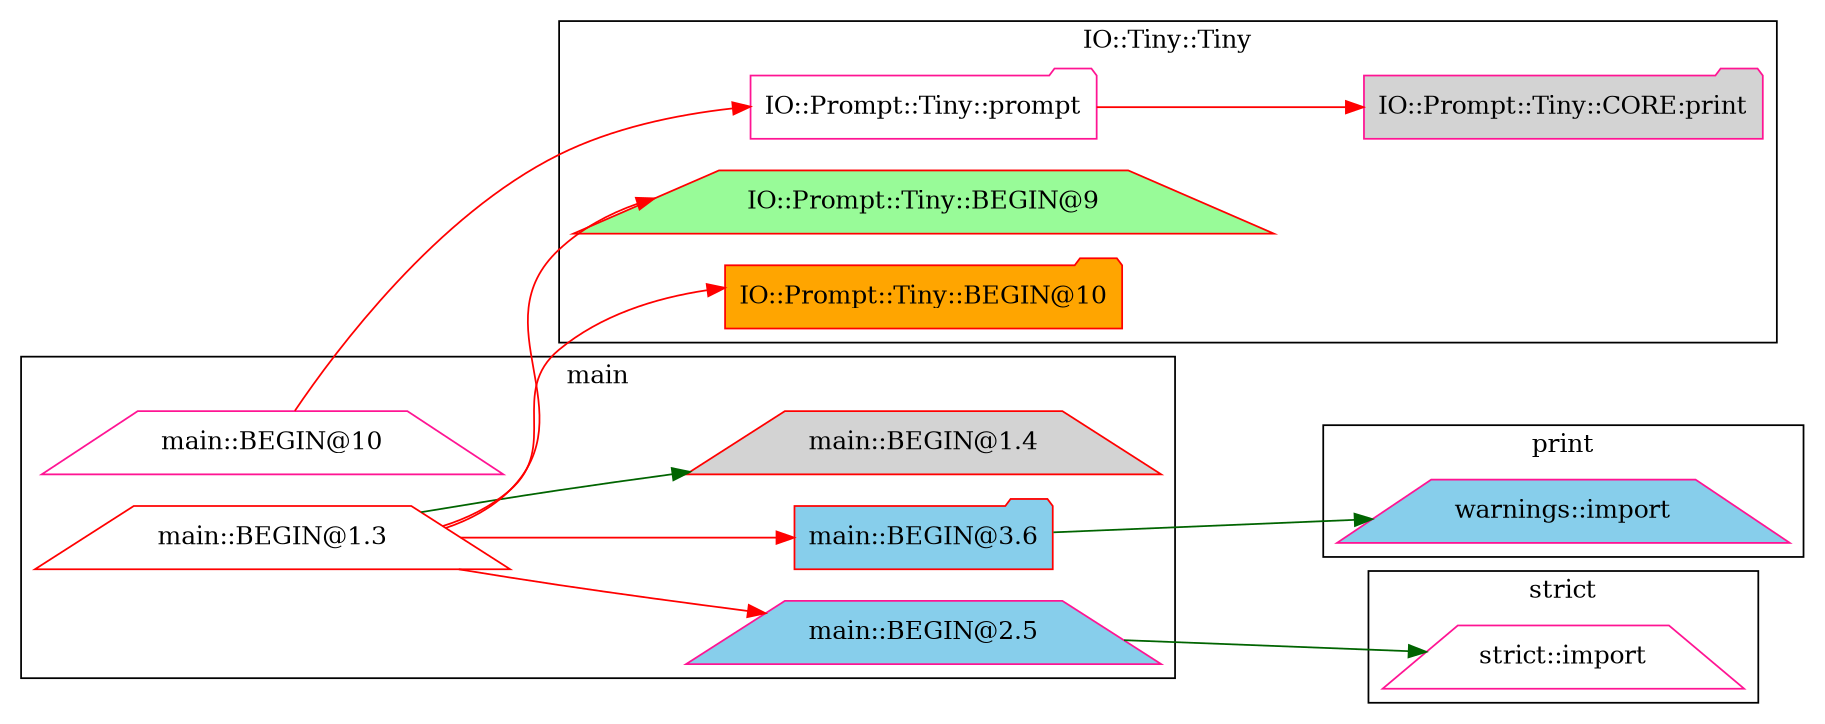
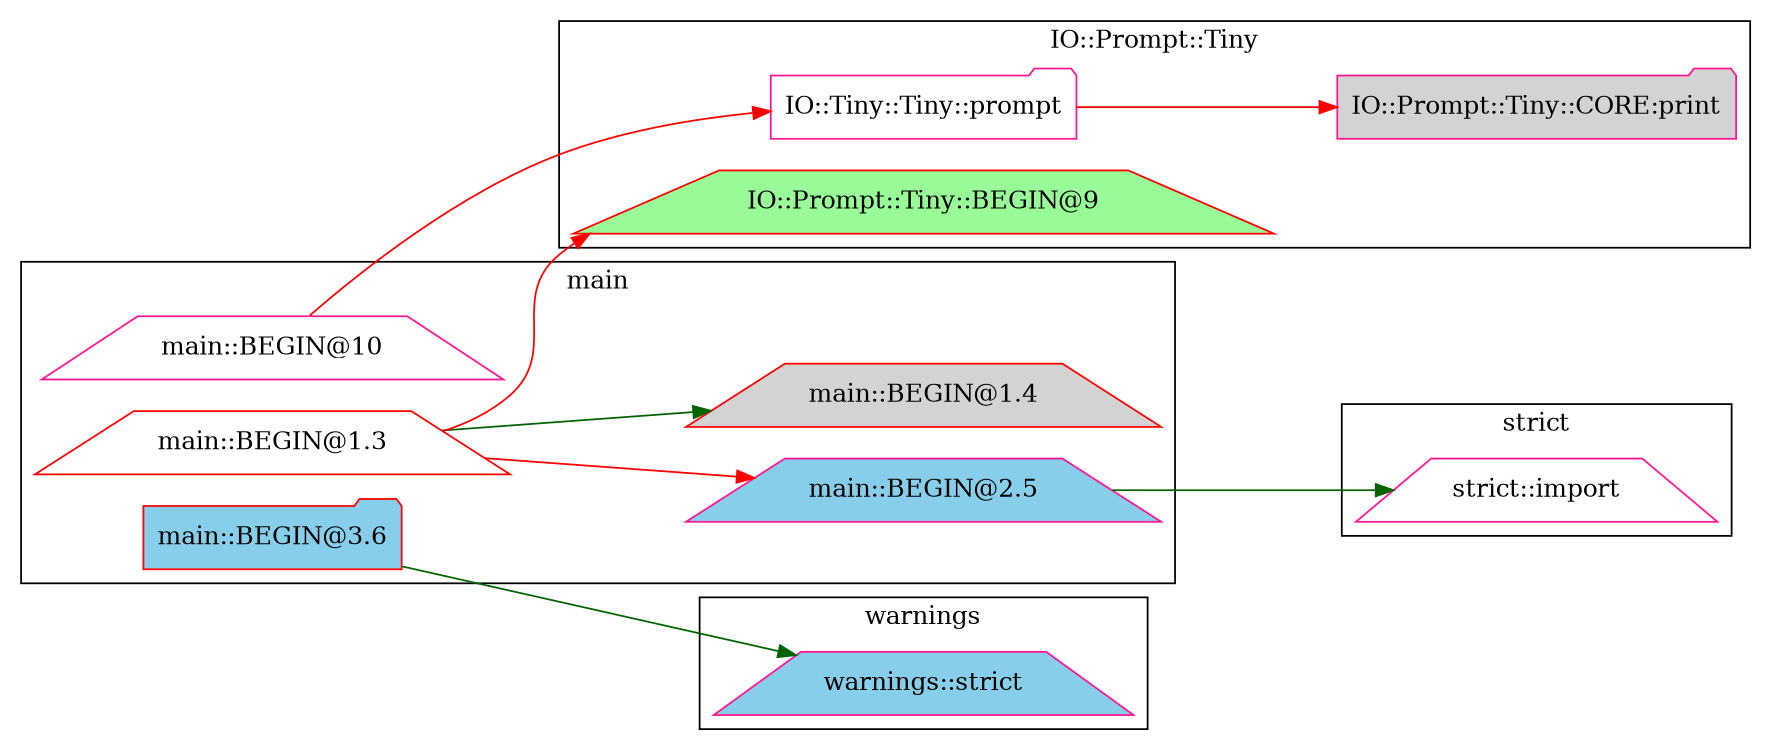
  digraph {
    rankdir=LR
    node [color=deeppink fillcolor=white shape=trapezium style=filled]
    edge [color=red]
    "main::BEGIN@1.3" [color=red]
    "main::BEGIN@3.6" [color=red fillcolor=skyblue shape=folder]
    "main::BEGIN@10"
    "main::BEGIN@2.5" [fillcolor=skyblue]
    "main::BEGIN@1.4" [color=red fillcolor=lightgrey]
-   "warnings::import" [fillcolor=skyblue]
+   "warnings::import" [fillcolor=skyblue label="warnings::strict"]
    "IO::Prompt::Tiny::BEGIN@9" [color=red fillcolor=palegreen]
-   "IO::Prompt::Tiny::prompt" [shape=folder]
+   "IO::Prompt::Tiny::prompt" [shape=folder label="IO::Tiny::Tiny::prompt"]
    "IO::Prompt::Tiny::CORE:print" [fillcolor=lightgrey shape=folder]
-   "IO::Prompt::Tiny::BEGIN@10" [color=red fillcolor=orange shape=folder]
    "strict::import"
    subgraph cluster_1 {
      label=main
      "main::BEGIN@1.3"
      "main::BEGIN@3.6"
      "main::BEGIN@10"
      "main::BEGIN@2.5"
      "main::BEGIN@1.4"
    }
    subgraph cluster_2 {
-     label=print
+     label=warnings
      "warnings::import"
    }
    subgraph cluster_3 {
-     label="IO::Tiny::Tiny"
+     label="IO::Prompt::Tiny"
      "IO::Prompt::Tiny::BEGIN@9"
      "IO::Prompt::Tiny::prompt"
      "IO::Prompt::Tiny::CORE:print"
-     "IO::Prompt::Tiny::BEGIN@10"
    }
    subgraph cluster_4 {
      label="strict"
      "strict::import"
    }
-   "main::BEGIN@1.3" -> "main::BEGIN@3.6"
    "main::BEGIN@1.3" -> "main::BEGIN@2.5"
    "main::BEGIN@1.3" -> "main::BEGIN@1.4" [color=darkgreen]
    "main::BEGIN@1.3" -> "IO::Prompt::Tiny::BEGIN@9"
-   "main::BEGIN@1.3" -> "IO::Prompt::Tiny::BEGIN@10"
    "main::BEGIN@3.6" -> "warnings::import" [color=darkgreen]
    "main::BEGIN@10" -> "IO::Prompt::Tiny::prompt"
    "main::BEGIN@2.5" -> "strict::import" [color=darkgreen]
    "IO::Prompt::Tiny::prompt" -> "IO::Prompt::Tiny::CORE:print"
  }
